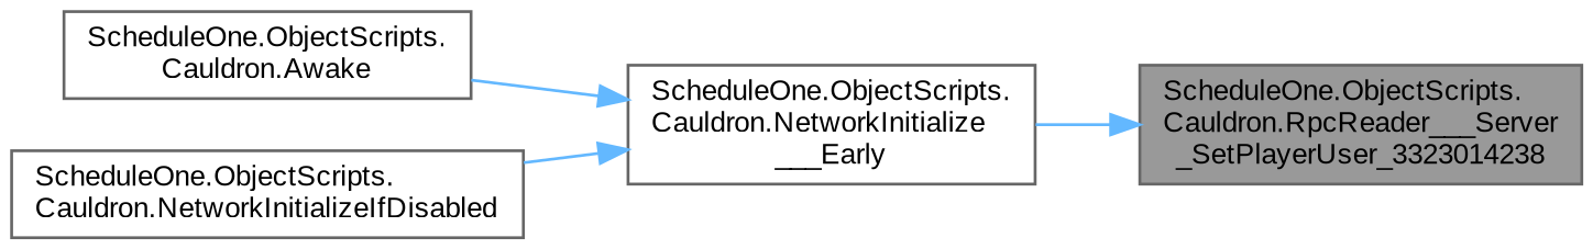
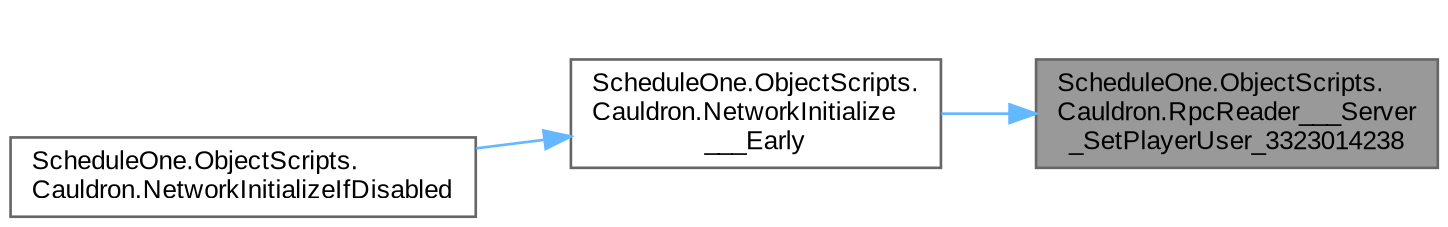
  digraph {
    rankdir=RL
    fontname="Liberation Sans"
    node [color=grey40 fillcolor=white fontname="Liberation Sans" fontsize=10 shape=box style=filled]
    edge [color=steelblue1 dir=back fontname="Liberation Sans" fontsize=10 labelfontname=Helvetica labelfontsize=10 style=solid]
    n1 [color=gray40 fillcolor=grey60 fontcolor=black height=0.2 label="ScheduleOne.ObjectScripts.\lCauldron.RpcReader___Server\l_SetPlayerUser_3323014238" width=0.4]
    n2 [height=0.2 label="ScheduleOne.ObjectScripts.\lCauldron.NetworkInitialize\l___Early" width=0.4]
-   n3 [height=0.2 label="ScheduleOne.ObjectScripts.\lCauldron.Awake" width=0.4]
    n4 [height=0.2 label="ScheduleOne.ObjectScripts.\lCauldron.NetworkInitializeIfDisabled" width=0.4]
    n1 -> n2
-   n2 -> n3
    n2 -> n4
  }
